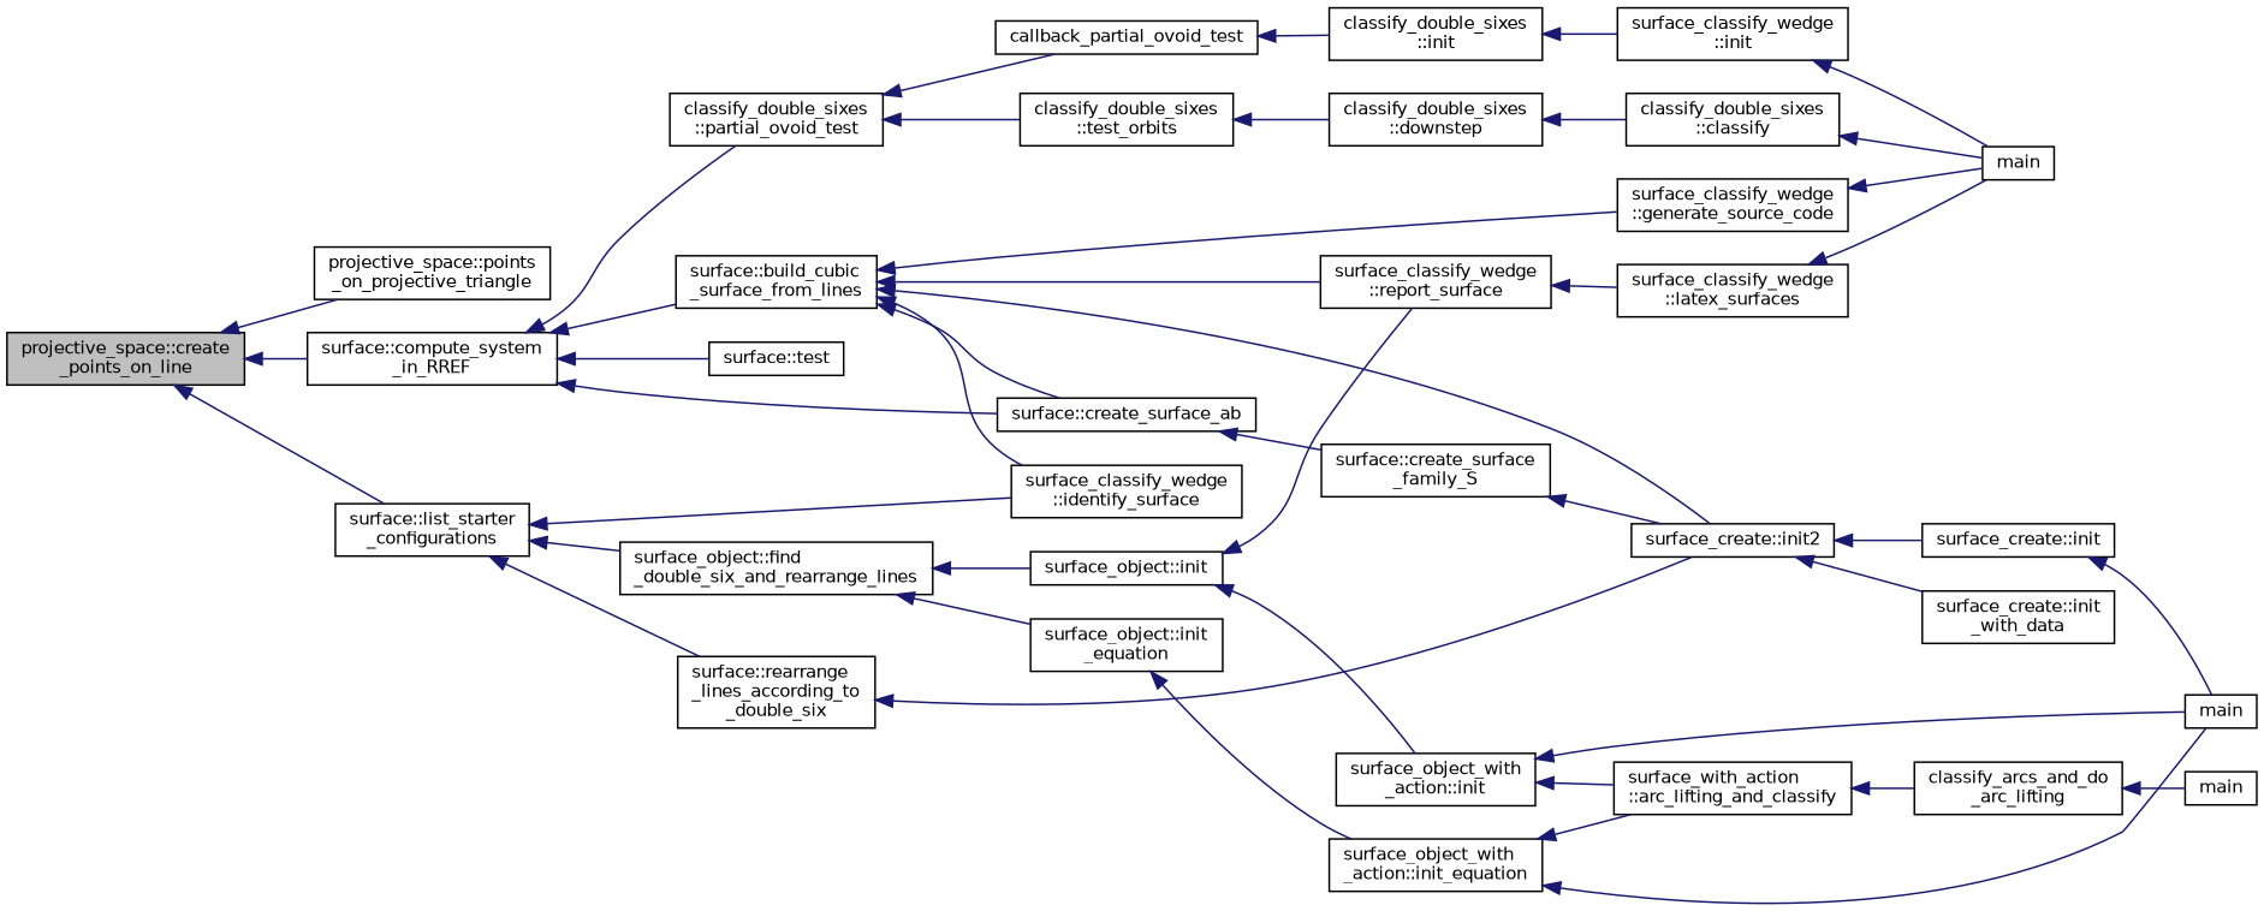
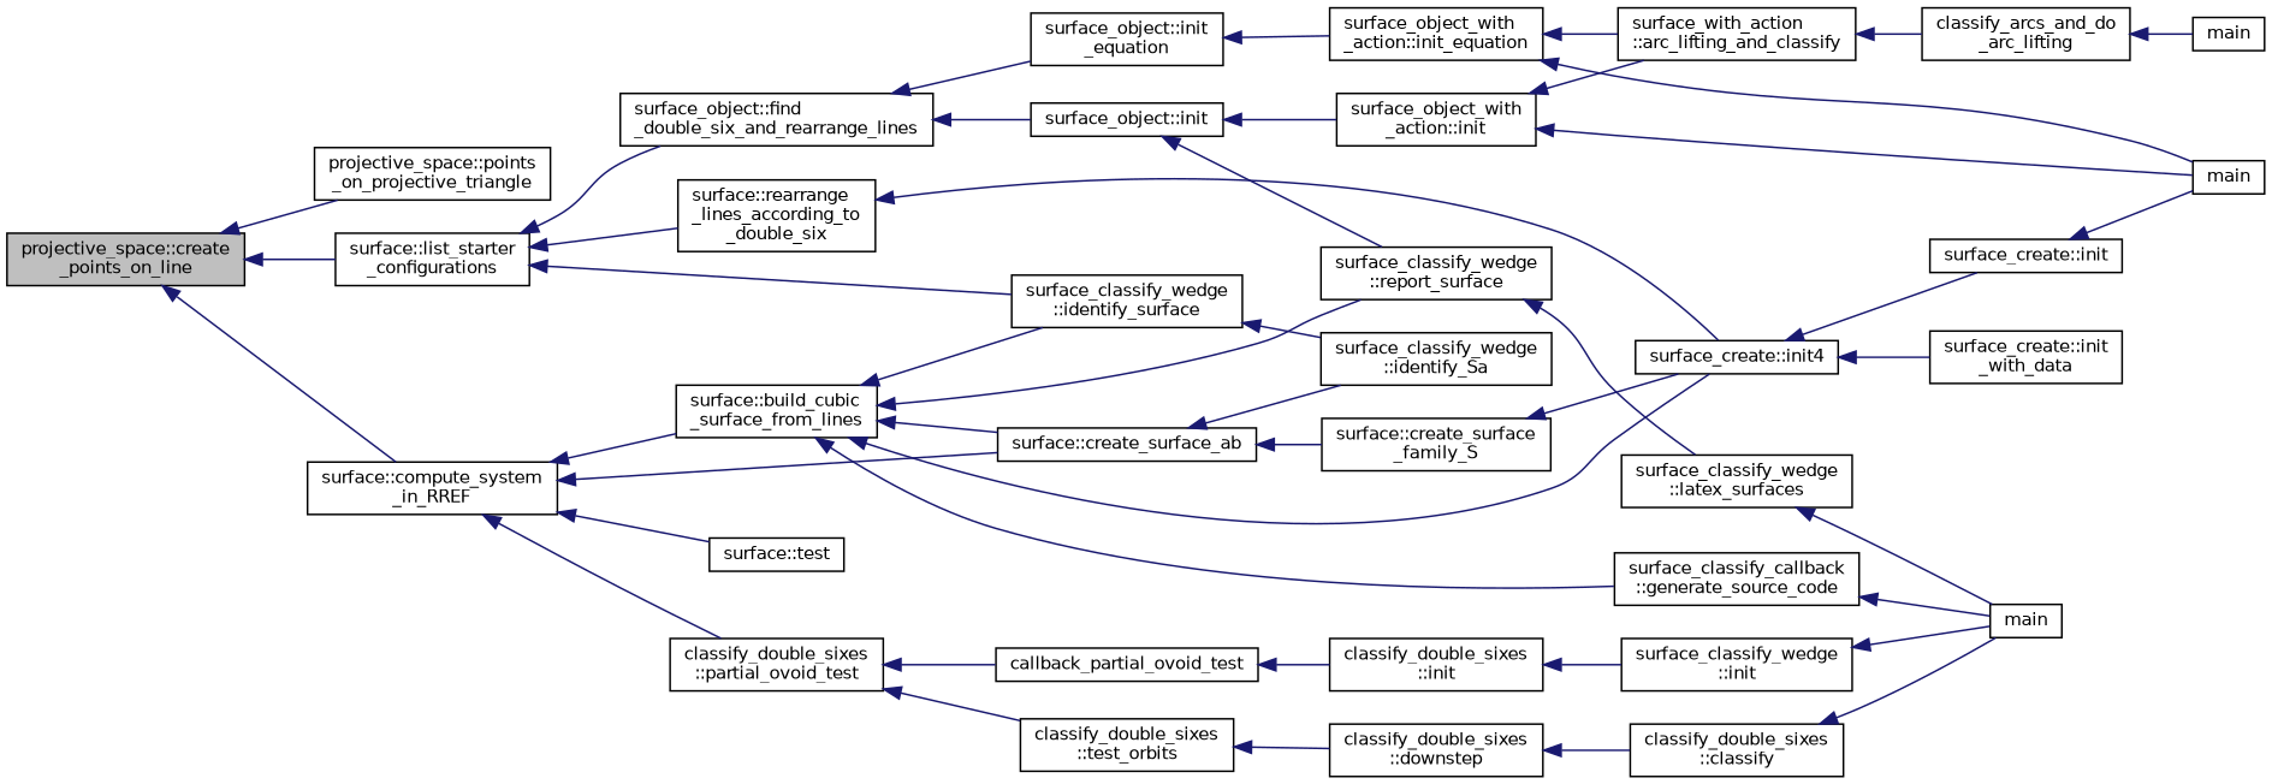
  digraph {
    rankdir=LR
    node [color=black fillcolor=white fontname=Helvetica fontsize=10 shape=record style=filled]
    edge [color=midnightblue dir=back fontname=Helvetica fontsize=10 labelfontname=Helvetica labelfontsize=10 style=solid]
    n1 [fillcolor=grey75 fontcolor=black height=0.2 label="projective_space::create\l_points_on_line" width=0.4]
    n2 [height=0.2 label="projective_space::points\l_on_projective_triangle" width=0.4]
    n3 [height=0.2 label="surface::compute_system\l_in_RREF" width=0.4]
    n4 [height=0.2 label="surface::list_starter\l_configurations" width=0.4]
    n5 [height=0.2 label="surface::build_cubic\l_surface_from_lines" width=0.4]
    n6 [height=0.2 label="surface::create_surface_ab" width=0.4]
    n7 [height=0.2 label="surface::test" width=0.4]
    n8 [height=0.2 label="classify_double_sixes\l::partial_ovoid_test" width=0.4]
-   n9 [height=0.2 label="surface_create::init2" width=0.4]
+   n9 [height=0.2 label="surface_create::init4" width=0.4]
    n10 [height=0.2 label="surface_classify_wedge\l::identify_surface" width=0.4]
    n11 [height=0.2 label="surface_classify_wedge\l::report_surface" width=0.4]
-   n12 [height=0.2 label="surface_classify_wedge\l::generate_source_code" width=0.4]
+   n12 [height=0.2 label="surface_classify_callback\l::generate_source_code" width=0.4]
    n13 [height=0.2 label="surface::create_surface\l_family_S" width=0.4]
+   n14 [height=0.2 label="surface_classify_wedge\l::identify_Sa" width=0.4]
    n15 [height=0.2 label="surface::rearrange\l_lines_according_to\l_double_six" width=0.4]
    n16 [height=0.2 label="surface_object::find\l_double_six_and_rearrange_lines" width=0.4]
    n17 [height=0.2 label="classify_double_sixes\l::test_orbits" width=0.4]
    n18 [height=0.2 label=callback_partial_ovoid_test width=0.4]
    n19 [height=0.2 label="classify_double_sixes\l::downstep" width=0.4]
    n20 [height=0.2 label="surface_create::init\l_with_data" width=0.4]
    n21 [height=0.2 label="surface_create::init" width=0.4]
    n22 [height=0.2 label="surface_classify_wedge\l::latex_surfaces" width=0.4]
    n23 [height=0.2 label=main width=0.4]
    n24 [height=0.2 label=main width=0.4]
    n25 [height=0.2 label="surface_object::init\l_equation" width=0.4]
    n26 [height=0.2 label="surface_object::init" width=0.4]
    n27 [height=0.2 label="surface_object_with\l_action::init_equation" width=0.4]
    n28 [height=0.2 label="surface_object_with\l_action::init" width=0.4]
    n29 [height=0.2 label="surface_with_action\l::arc_lifting_and_classify" width=0.4]
    n30 [height=0.2 label="classify_arcs_and_do\l_arc_lifting" width=0.4]
    n31 [height=0.2 label=main width=0.4]
    n32 [height=0.2 label="classify_double_sixes\l::init" width=0.4]
    n33 [height=0.2 label="surface_classify_wedge\l::init" width=0.4]
    n34 [height=0.2 label="classify_double_sixes\l::classify" width=0.4]
    n1 -> n2
    n1 -> n3
    n1 -> n4
    n3 -> n5
    n3 -> n6
    n3 -> n7
    n3 -> n8
    n4 -> n10
    n4 -> n15
    n4 -> n16
    n5 -> n6
    n5 -> n9
    n5 -> n10
    n5 -> n11
    n5 -> n12
    n6 -> n13
+   n6 -> n14
    n8 -> n17
    n8 -> n18
    n9 -> n20
    n9 -> n21
+   n10 -> n14
    n11 -> n22
    n12 -> n23
    n13 -> n9
    n15 -> n9
    n16 -> n25
    n16 -> n26
    n17 -> n19
    n18 -> n32
    n19 -> n34
    n21 -> n24
    n22 -> n23
    n25 -> n27
    n26 -> n11
    n26 -> n28
    n27 -> n24
    n27 -> n29
    n28 -> n24
    n28 -> n29
    n29 -> n30
    n30 -> n31
    n32 -> n33
    n33 -> n23
    n34 -> n23
  }
